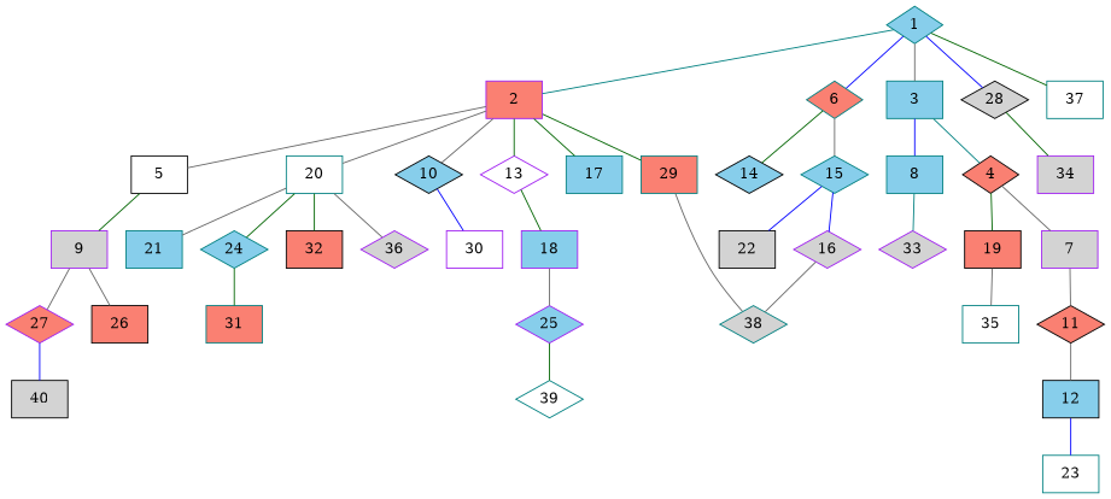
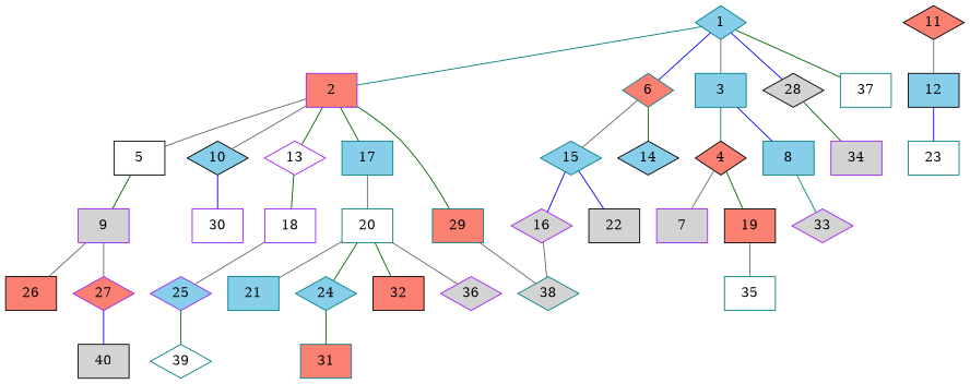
  graph {
    node [color=teal fillcolor=skyblue shape=box style=filled]
    edge [color=gray40]
    1 [shape=diamond]
    2 [color=purple fillcolor=salmon]
    3
    6 [fillcolor=salmon shape=diamond]
    28 [color=black fillcolor=lightgrey shape=diamond]
    37 [fillcolor=white]
    5 [color=black fillcolor=white]
    10 [color=black shape=diamond]
    13 [color=purple fillcolor=white shape=diamond]
    17
    29 [fillcolor=salmon]
    4 [color=black fillcolor=salmon shape=diamond]
    8
    14 [color=black shape=diamond]
    15 [shape=diamond]
    34 [color=purple fillcolor=lightgrey]
    9 [color=purple fillcolor=lightgrey]
    30 [color=purple fillcolor=white]
-   18 [color=purple]
+   18 [color=purple fillcolor=white]
    20 [fillcolor=white]
    38 [fillcolor=lightgrey shape=diamond]
    7 [color=purple fillcolor=lightgrey]
    19 [color=black fillcolor=salmon]
    33 [color=purple fillcolor=lightgrey shape=diamond]
    16 [color=purple fillcolor=lightgrey shape=diamond]
    22 [color=black fillcolor=lightgrey]
    26 [color=black fillcolor=salmon]
    27 [color=purple fillcolor=salmon shape=diamond]
    25 [color=purple shape=diamond]
    21
    24 [shape=diamond]
    32 [color=black fillcolor=salmon]
    36 [color=purple fillcolor=lightgrey shape=diamond]
    11 [color=black fillcolor=salmon shape=diamond]
    35 [fillcolor=white]
    12 [color=black]
    40 [color=black fillcolor=lightgrey]
    23 [fillcolor=white]
    39 [fillcolor=white shape=diamond]
    31 [fillcolor=salmon]
    1 -- 2 [color=teal]
    1 -- 3
    1 -- 6 [color=blue]
    1 -- 28 [color=blue]
    1 -- 37 [color=darkgreen]
    2 -- 5
    2 -- 10
    2 -- 13 [color=darkgreen]
    2 -- 17 [color=darkgreen]
    2 -- 29 [color=darkgreen]
    3 -- 4 [color=teal]
    3 -- 8 [color=blue]
    6 -- 14 [color=darkgreen]
    6 -- 15
    28 -- 34 [color=darkgreen]
    5 -- 9 [color=darkgreen]
    10 -- 30 [color=blue]
    13 -- 18 [color=darkgreen]
-   2 -- 20
+   17 -- 20
    29 -- 38
    4 -- 7
    4 -- 19 [color=darkgreen]
    8 -- 33 [color=teal]
    15 -- 16 [color=blue]
    15 -- 22 [color=blue]
    9 -- 26
    9 -- 27
    18 -- 25
    20 -- 21
    20 -- 24 [color=darkgreen]
    20 -- 32 [color=darkgreen]
    20 -- 36
-   7 -- 11
    19 -- 35
    16 -- 38
    27 -- 40 [color=blue]
    25 -- 39 [color=darkgreen]
    24 -- 31 [color=darkgreen]
    11 -- 12
    12 -- 23 [color=blue]
  }
